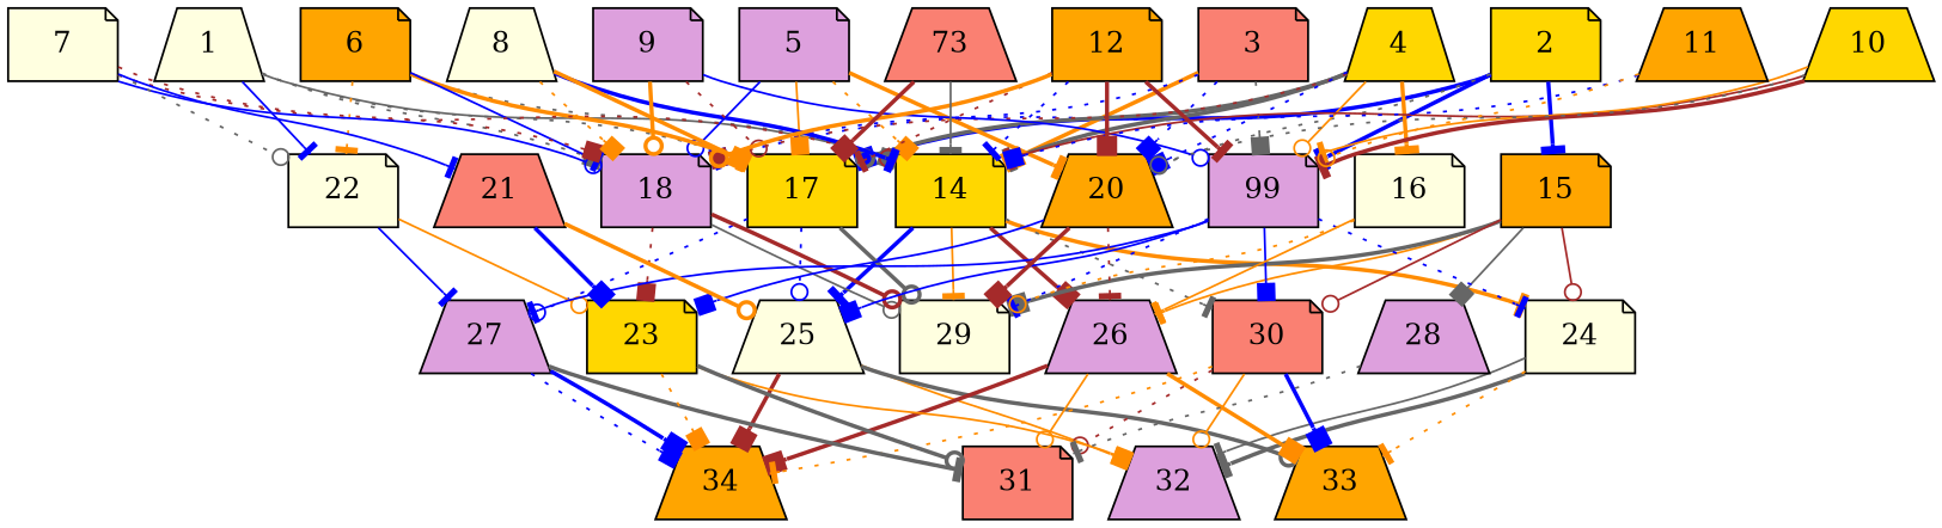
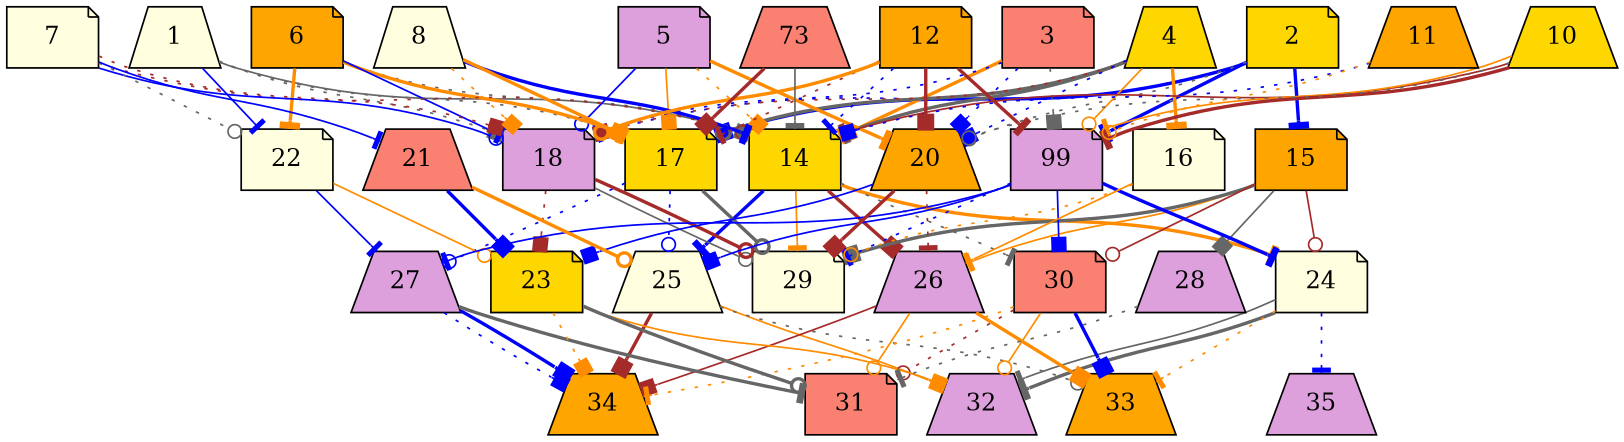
  digraph {
    node [alpha=0.10 fillcolor=plum shape=note style=filled]
    edge [arrowhead=tee color=blue style=dotted]
    1 [alpha=0.08 expect_size=16889856 fillcolor=lightyellow shape=trapezium]
    14 [alpha=0.13 expect_size=50659328 fillcolor=gold]
    17 [expect_size=39002112 fillcolor=gold]
    18 [alpha=0.20 expect_size=50500608]
    22 [alpha=0.03 expect_size=18663424 fillcolor=lightyellow]
    24 [alpha=0.11 expect_size=24426496 fillcolor=lightyellow]
    25 [alpha=0.04 expect_size=7610368 fillcolor=lightyellow shape=trapezium]
    26 [alpha=0.02 expect_size=48644096 shape=trapezium]
    29 [alpha=0.07 expect_size=19875840 fillcolor=lightyellow]
    30 [alpha=0.04 expect_size=45721600 fillcolor=salmon]
    27 [alpha=0.08 expect_size=44009472 shape=trapezium]
    23 [alpha=0.00 expect_size=10982400 fillcolor=gold]
    32 [alpha=0.14 expect_size=41340928 shape=trapezium]
    33 [alpha=0.08 expect_size=49208320 fillcolor=orange shape=trapezium]
+   35 [alpha=0.02 expect_size=27954176 shape=trapezium]
    34 [alpha=0.00 expect_size=49378304 fillcolor=orange shape=trapezium]
    31 [alpha=0.11 expect_size=17536000 fillcolor=salmon]
    2 [alpha=0.12 expect_size=31687680 fillcolor=gold]
    15 [alpha=0.17 expect_size=26000384 fillcolor=orange]
    n20 [alpha=0.11 expect_size=34414592 label=99]
    20 [alpha=0.08 expect_size=48801792 fillcolor=orange shape=trapezium]
    28 [alpha=0.13 expect_size=20661248 shape=trapezium]
    3 [expect_size=13481984 fillcolor=salmon]
    4 [expect_size=38532096 fillcolor=gold shape=trapezium]
    16 [alpha=0.18 expect_size=22681600 fillcolor=lightyellow]
    5 [alpha=0.19 expect_size=11300864]
    6 [alpha=0.07 expect_size=15648768 fillcolor=orange]
    7 [alpha=0.05 expect_size=25192448 fillcolor=lightyellow]
    21 [expect_size=25555968 fillcolor=salmon shape=trapezium]
    8 [alpha=0.13 expect_size=48103424 fillcolor=lightyellow shape=trapezium]
-   9 [alpha=0.06 expect_size=29101056]
    10 [expect_size=10909696 fillcolor=gold shape=trapezium]
    11 [alpha=0.17 expect_size=26994688 fillcolor=orange shape=trapezium]
    12 [alpha=0.17 expect_size=46712832 fillcolor=orange]
    n35 [alpha=0.06 expect_size=28015616 fillcolor=salmon label=73 shape=trapezium]
    1 -> 14 [color=gray40 style=solid]
    1 -> 17 [color=gray40]
    1 -> 18 [arrowhead=box color=gray40]
    1 -> 22 [style=solid]
    14 -> 24 [color=darkorange style=bold]
    14 -> 25 [style=bold]
    14 -> 26 [arrowhead=box color=brown style=bold]
    14 -> 29 [color=darkorange style=solid]
    14 -> 30 [color=gray40]
    17 -> 25 [arrowhead=odot]
    17 -> 29 [arrowhead=odot color=gray40 style=bold]
    17 -> 27 [arrowhead=odot]
    18 -> 29 [arrowhead=odot color=gray40 style=solid]
    18 -> 29 [arrowhead=odot color=brown style=bold]
    18 -> 23 [arrowhead=box color=brown]
    22 -> 27 [style=solid]
    22 -> 23 [arrowhead=odot color=darkorange style=solid]
    24 -> 32 [color=gray40 style=solid]
    24 -> 32 [color=gray40 style=bold]
    24 -> 33 [color=darkorange]
+   24 -> 35
    25 -> 32 [arrowhead=box color=darkorange style=solid]
-   25 -> 33 [arrowhead=odot color=gray40 style=bold]
+   25 -> 33 [arrowhead=odot color=gray40]
    25 -> 34 [arrowhead=box color=brown style=bold]
    26 -> 33 [arrowhead=box color=darkorange style=bold]
-   26 -> 34 [arrowhead=box color=brown style=bold]
+   26 -> 34 [arrowhead=box color=brown style=solid]
    26 -> 31 [arrowhead=odot color=darkorange style=solid]
    30 -> 32 [arrowhead=odot color=darkorange style=solid]
    30 -> 33 [arrowhead=box style=bold]
    30 -> 34 [color=darkorange]
    30 -> 31 [arrowhead=odot color=brown]
    27 -> 34 [arrowhead=box]
    27 -> 34 [arrowhead=box style=bold]
    27 -> 31 [color=gray40 style=bold]
    23 -> 32 [arrowhead=box color=darkorange style=solid]
    23 -> 34 [arrowhead=box color=darkorange]
    23 -> 31 [arrowhead=odot color=gray40 style=bold]
    2 -> 17 [arrowhead=box style=bold]
    2 -> 18 [arrowhead=box]
    2 -> 15 [style=bold]
    2 -> n20 [style=bold]
    2 -> 20 [arrowhead=odot color=gray40]
    15 -> 24 [arrowhead=odot color=brown style=solid]
    15 -> 26 [color=darkorange style=solid]
    15 -> 29 [arrowhead=box color=gray40 style=bold]
    15 -> 30 [arrowhead=odot color=brown style=solid]
    15 -> 28 [arrowhead=box color=gray40 style=solid]
-   n20 -> 24
+   n20 -> 24 [style=bold]
    n20 -> 25 [arrowhead=box style=solid]
    n20 -> 29
    n20 -> 30 [arrowhead=box style=solid]
    n20 -> 27 [style=solid]
    20 -> 26 [color=brown]
    20 -> 29 [arrowhead=box color=brown style=bold]
    20 -> 23 [arrowhead=box style=solid]
    28 -> 31 [color=gray40]
    3 -> 14 [arrowhead=box color=darkorange style=bold]
    3 -> 18
    3 -> n20 [arrowhead=box color=gray40]
    3 -> 20 [arrowhead=box]
    4 -> 14 [color=gray40 style=bold]
    4 -> 17 [arrowhead=odot color=gray40 style=bold]
    4 -> 18 [arrowhead=box color=brown]
    4 -> n20 [arrowhead=odot color=darkorange style=solid]
    4 -> 20 [arrowhead=box]
    4 -> 16 [color=darkorange style=bold]
    16 -> 26 [color=darkorange style=solid]
    16 -> 29 [arrowhead=odot color=darkorange]
    5 -> 14 [arrowhead=box color=darkorange]
    5 -> 17 [arrowhead=box color=darkorange style=solid]
    5 -> 18 [arrowhead=odot style=solid]
    5 -> 20 [color=darkorange style=bold]
    6 -> 14 [arrowhead=box color=gray40]
    6 -> 17 [color=darkorange style=bold]
    6 -> 18 [style=solid]
-   6 -> 22 [color=darkorange]
+   6 -> 22 [color=darkorange style=bold]
    7 -> 14 [arrowhead=odot color=brown]
    7 -> 18 [arrowhead=odot style=solid]
    7 -> 18 [arrowhead=box color=brown]
    7 -> 22 [arrowhead=odot color=gray40]
    7 -> 21 [style=solid]
    21 -> 25 [arrowhead=odot color=darkorange style=bold]
    21 -> 23 [arrowhead=box style=bold]
    8 -> 14 [style=bold]
    8 -> 17 [arrowhead=box color=darkorange style=bold]
    8 -> 18 [arrowhead=box color=darkorange]
-   9 -> 17 [arrowhead=odot color=brown]
-   9 -> 18 [arrowhead=odot color=darkorange style=bold]
-   9 -> n20 [arrowhead=odot style=solid]
    10 -> 14 [color=brown style=solid]
    10 -> n20 [color=darkorange style=solid]
    10 -> n20 [color=brown style=bold]
    10 -> 20 [arrowhead=odot color=gray40]
    11 -> 14 [arrowhead=box]
    11 -> n20 [arrowhead=odot color=darkorange]
    12 -> 14
    12 -> 17 [color=brown]
    12 -> 18 [arrowhead=odot color=darkorange style=bold]
    12 -> n20 [color=brown style=bold]
    12 -> 20 [arrowhead=box color=brown style=bold]
    n35 -> 14 [color=gray40 style=solid]
    n35 -> 17 [arrowhead=box color=brown style=bold]
  }
